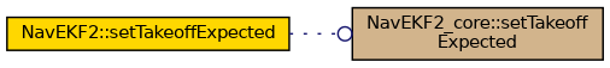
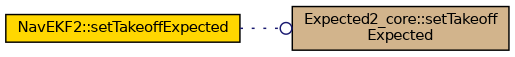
  digraph {
    rankdir=LR
    node [color=black fontname=Helvetica fontsize=10 shape=record style=filled]
    n1 [fillcolor=gold fontcolor=black height=0.2 label="NavEKF2::setTakeoffExpected" width=0.4]
-   n2 [fillcolor=tan height=0.2 label="NavEKF2_core::setTakeoff\lExpected" width=0.4]
+   n2 [fillcolor=tan height=0.2 label="Expected2_core::setTakeoff\lExpected" width=0.4]
    n1 -> n2 [color=midnightblue fontname=Helvetica fontsize=10 labelfontname=Helvetica labelfontsize=10 style=dotted arrowhead=odot]
  }
